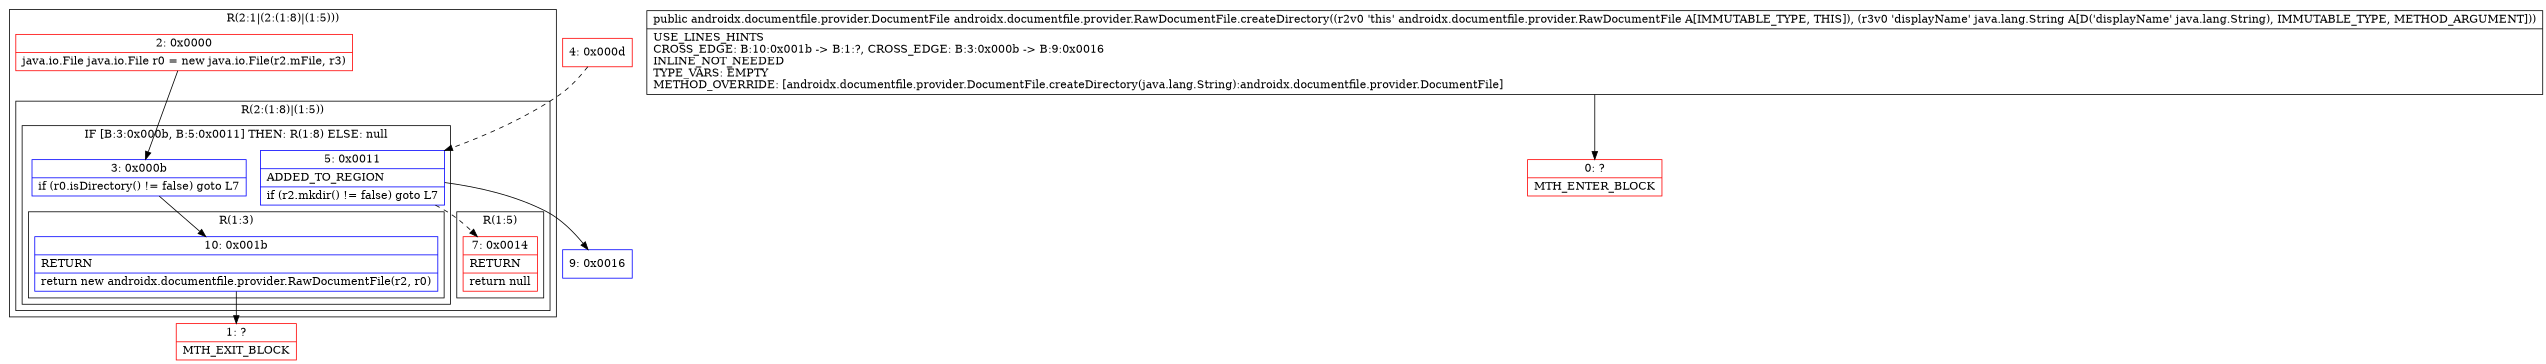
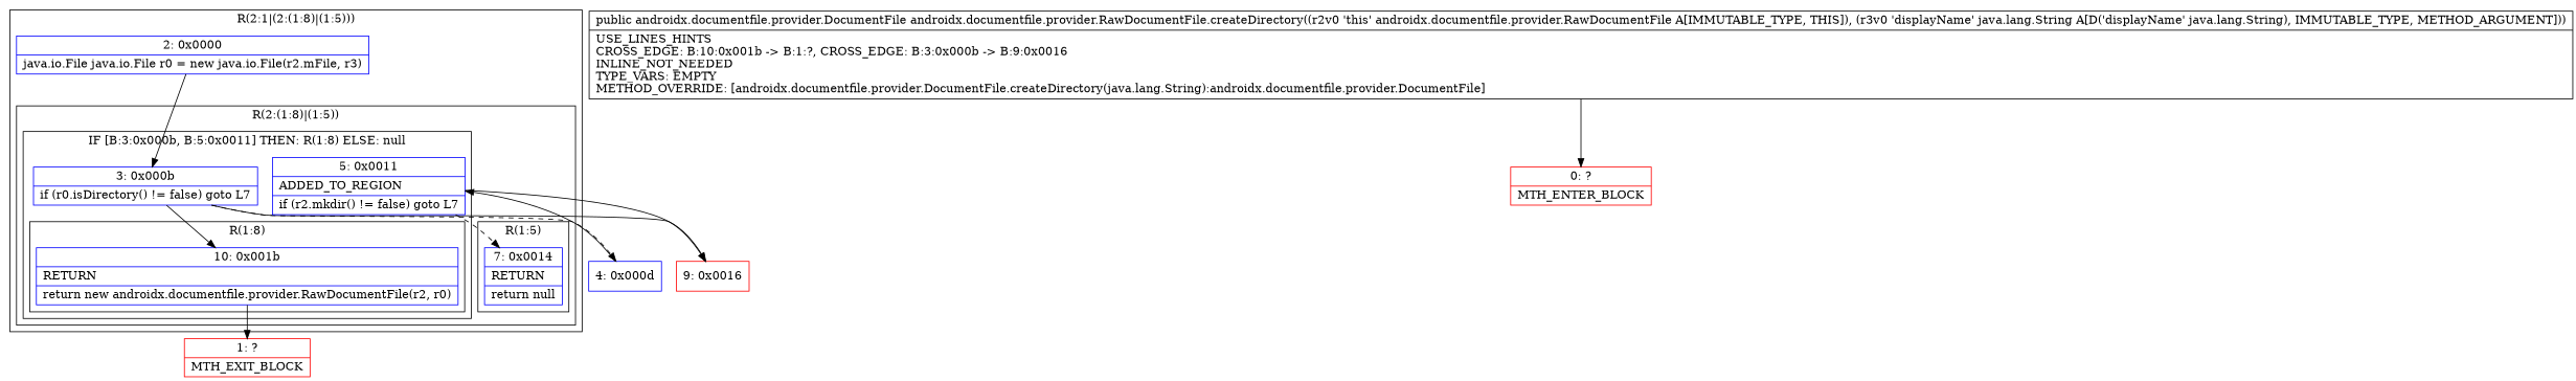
  digraph {
    node [color=blue shape=record]
    n1 [label="{10\:\ 0x001b|RETURN\l|return new androidx.documentfile.provider.RawDocumentFile(r2, r0)\l}"]
    n2 [label="{3\:\ 0x000b|if (r0.isDirectory() != false) goto L7\l}"]
    n3 [label="{5\:\ 0x0011|ADDED_TO_REGION\l|if (r2.mkdir() != false) goto L7\l}"]
-   n4 [color=red label="{7\:\ 0x0014|RETURN\l|return null\l}"]
-   n5 [color=red label="{2\:\ 0x0000|java.io.File java.io.File r0 = new java.io.File(r2.mFile, r3)\l}"]
+   n4 [label="{7\:\ 0x0014|RETURN\l|return null\l}"]
+   n5 [label="{2\:\ 0x0000|java.io.File java.io.File r0 = new java.io.File(r2.mFile, r3)\l}"]
    n6 [color=red label="{1\:\ ?|MTH_EXIT_BLOCK\l}"]
-   n7 [color=red label="{4\:\ 0x000d}"]
-   n8 [label="{9\:\ 0x0016}"]
+   n7 [label="{4\:\ 0x000d}"]
+   n8 [color=red label="{9\:\ 0x0016}"]
    n9 [color=red label="{0\:\ ?|MTH_ENTER_BLOCK\l}"]
    n10 [label="{public androidx.documentfile.provider.DocumentFile androidx.documentfile.provider.RawDocumentFile.createDirectory((r2v0 'this' androidx.documentfile.provider.RawDocumentFile A[IMMUTABLE_TYPE, THIS]), (r3v0 'displayName' java.lang.String A[D('displayName' java.lang.String), IMMUTABLE_TYPE, METHOD_ARGUMENT]))  | USE_LINES_HINTS\lCROSS_EDGE: B:10:0x001b \-\> B:1:?, CROSS_EDGE: B:3:0x000b \-\> B:9:0x0016\lINLINE_NOT_NEEDED\lTYPE_VARS: EMPTY\lMETHOD_OVERRIDE: [androidx.documentfile.provider.DocumentFile.createDirectory(java.lang.String):androidx.documentfile.provider.DocumentFile]\l}" color=""]
    subgraph cluster_1 {
      label="R(2:1|(2:(1:8)|(1:5)))"
      n5
      subgraph cluster_2 {
        label="R(2:(1:8)|(1:5))"
        subgraph cluster_3 {
          label="IF [B:3:0x000b, B:5:0x0011] THEN: R(1:8) ELSE: null"
          n2
          n3
          subgraph cluster_4 {
-           label="R(1:3)"
+           label="R(1:8)"
            n1
          }
        }
        subgraph cluster_5 {
          label="R(1:5)"
          n4
        }
      }
    }
    n1 -> n6
    n2 -> n1
+   n2 -> n7 [style=dashed]
+   n2 -> n8
    n3 -> n4 [style=dashed]
    n3 -> n8
    n5 -> n2
-   n7 -> n3 [style=dashed]
+   n7 -> n3
    n10 -> n9
  }
